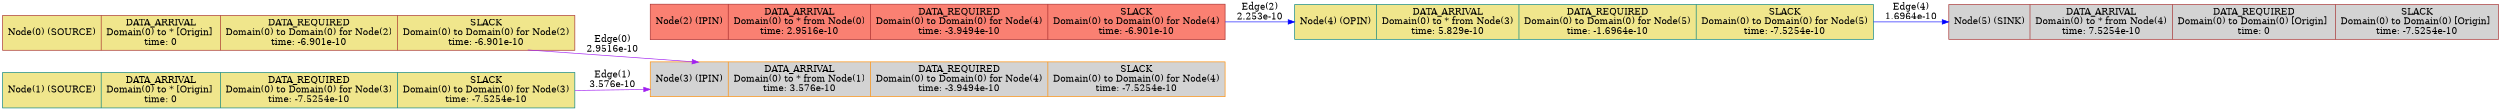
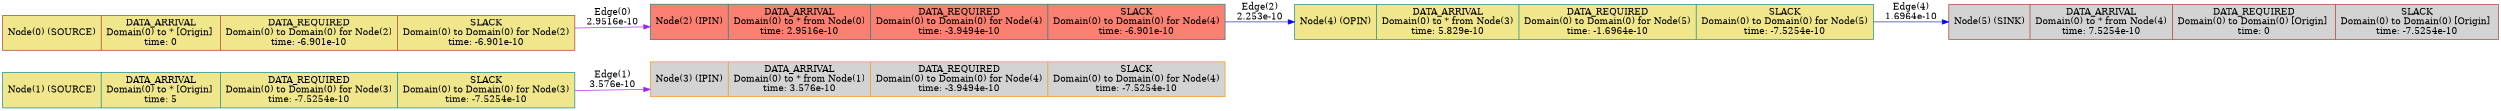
  digraph {
    rankdir=LR
    node [color=teal fillcolor=khaki shape=record style=filled]
    edge [color=purple]
    n1 [color=brown label="{Node(0) (SOURCE) | {DATA_ARRIVAL\nDomain(0) to * [Origin] \ntime: 0} | {DATA_REQUIRED\nDomain(0) to Domain(0) for Node(2)\ntime: -6.901e-10} | {SLACK\nDomain(0) to Domain(0) for Node(2)\ntime: -6.901e-10}}"]
-   n2 [label="{Node(1) (SOURCE) | {DATA_ARRIVAL\nDomain(0) to * [Origin] \ntime: 0} | {DATA_REQUIRED\nDomain(0) to Domain(0) for Node(3)\ntime: -7.5254e-10} | {SLACK\nDomain(0) to Domain(0) for Node(3)\ntime: -7.5254e-10}}"]
-   n3 [color=brown fillcolor=salmon label="{Node(2) (IPIN) | {DATA_ARRIVAL\nDomain(0) to * from Node(0)\ntime: 2.9516e-10} | {DATA_REQUIRED\nDomain(0) to Domain(0) for Node(4)\ntime: -3.9494e-10} | {SLACK\nDomain(0) to Domain(0) for Node(4)\ntime: -6.901e-10}}"]
+   n2 [label="{Node(1) (SOURCE) | {DATA_ARRIVAL\nDomain(0) to * [Origin] \ntime: 5} | {DATA_REQUIRED\nDomain(0) to Domain(0) for Node(3)\ntime: -7.5254e-10} | {SLACK\nDomain(0) to Domain(0) for Node(3)\ntime: -7.5254e-10}}"]
+   n3 [fillcolor=salmon label="{Node(2) (IPIN) | {DATA_ARRIVAL\nDomain(0) to * from Node(0)\ntime: 2.9516e-10} | {DATA_REQUIRED\nDomain(0) to Domain(0) for Node(4)\ntime: -3.9494e-10} | {SLACK\nDomain(0) to Domain(0) for Node(4)\ntime: -6.901e-10}}"]
    n4 [color=darkorange fillcolor=lightgrey label="{Node(3) (IPIN) | {DATA_ARRIVAL\nDomain(0) to * from Node(1)\ntime: 3.576e-10} | {DATA_REQUIRED\nDomain(0) to Domain(0) for Node(4)\ntime: -3.9494e-10} | {SLACK\nDomain(0) to Domain(0) for Node(4)\ntime: -7.5254e-10}}"]
    n5 [label="{Node(4) (OPIN) | {DATA_ARRIVAL\nDomain(0) to * from Node(3)\ntime: 5.829e-10} | {DATA_REQUIRED\nDomain(0) to Domain(0) for Node(5)\ntime: -1.6964e-10} | {SLACK\nDomain(0) to Domain(0) for Node(5)\ntime: -7.5254e-10}}"]
    n6 [color=brown fillcolor=lightgrey label="{Node(5) (SINK) | {DATA_ARRIVAL\nDomain(0) to * from Node(4)\ntime: 7.5254e-10} | {DATA_REQUIRED\nDomain(0) to Domain(0) [Origin] \ntime: 0} | {SLACK\nDomain(0) to Domain(0) [Origin] \ntime: -7.5254e-10}}"]
    subgraph sub_1 {
      rank=same
      n1
      n2
    }
    subgraph sub_2 {
      rank=same
      n3
      n4
    }
    subgraph sub_3 {
      rank=same
      n5
    }
    subgraph sub_4 {
      rank=same
      n6
    }
-   n1 -> n4 [label="Edge(0)\n2.9516e-10"]
+   n1 -> n3 [label="Edge(0)\n2.9516e-10"]
    n2 -> n4 [label="Edge(1)\n3.576e-10"]
    n3 -> n5 [color=blue label="Edge(2)\n2.253e-10"]
    n5 -> n6 [color=blue label="Edge(4)\n1.6964e-10"]
  }
